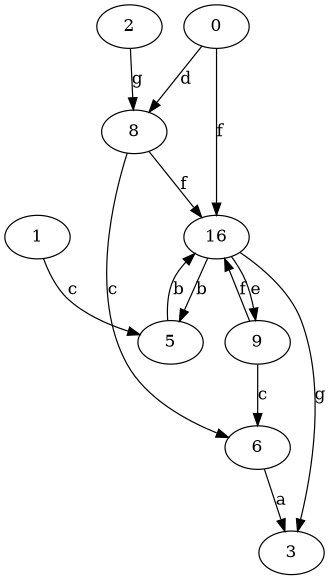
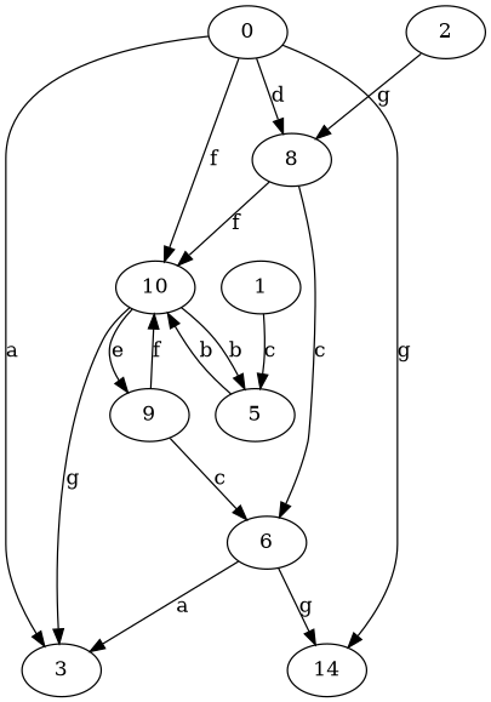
  strict digraph {
    2
    8
-   10 [label=16]
+   10
    6
    0
    3
+   14
    9
    5
    1
    2 -> 8 [label=g]
    8 -> 10 [label=f]
    8 -> 6 [label=c]
    10 -> 3 [label=g]
    10 -> 9 [label=e]
    10 -> 5 [label=b]
    6 -> 3 [label=a]
+   6 -> 14 [label=g]
    0 -> 8 [label=d]
    0 -> 10 [label=f]
+   0 -> 3 [label=a]
+   0 -> 14 [label=g]
    9 -> 10 [label=f]
    9 -> 6 [label=c]
    5 -> 10 [label=b]
    1 -> 5 [label=c]
  }
